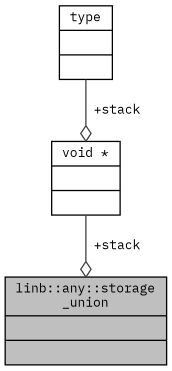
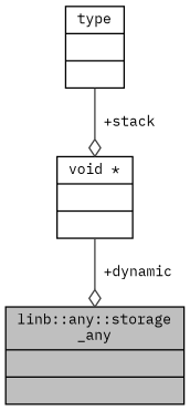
  digraph {
    fontname="IBM Plex Mono"
    node [color=black fillcolor=white fontname="IBM Plex Mono" fontsize=10 shape=record style=filled]
    edge [arrowhead=odiamond color=grey25 fontname="IBM Plex Mono" fontsize=10 labelfontname=Helvetica labelfontsize=10 style=solid]
-   n1 [fillcolor=grey75 fontcolor=black height=0.2 label="{linb::any::storage\l_union\n||}" width=0.4]
+   n1 [fillcolor=grey75 fontcolor=black height=0.2 label="{linb::any::storage\l_any\n||}" width=0.4]
    n2 [height=0.2 label="{void *\n||}" width=0.4]
    n3 [height=0.2 label="{type\n||}" width=0.4]
-   n2 -> n1 [label=" +stack"]
+   n2 -> n1 [label=" +dynamic"]
    n3 -> n2 [label=" +stack"]
  }
